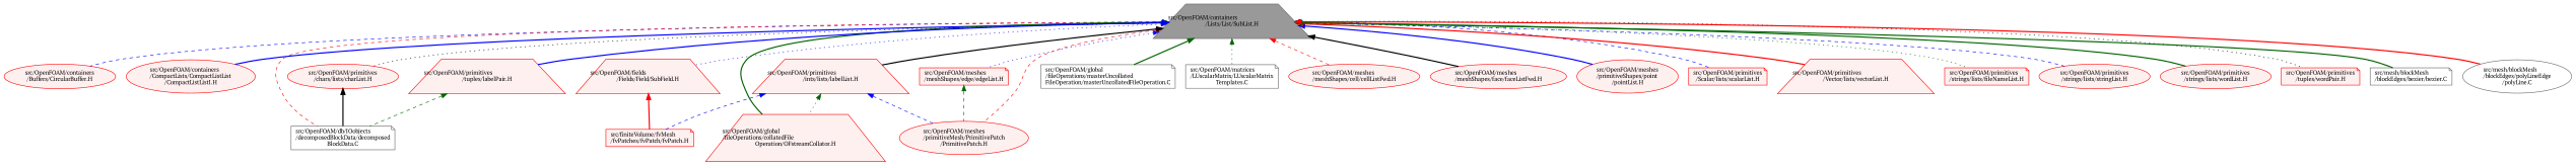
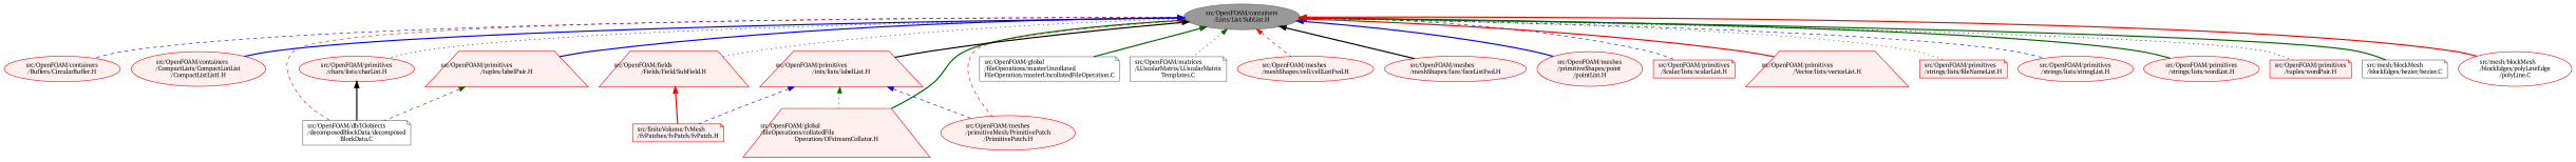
  digraph {
    fontname="PT Serif"
    node [color=red fillcolor="#FFF0F0" fontname="PT Serif" fontsize=10 shape=ellipse style=filled]
    edge [color=blue dir=back fontname="PT Serif" fontsize=10 labelfontname=Helvetica labelfontsize=10 style=bold]
-   n1 [color=gray40 fillcolor=grey60 fontcolor=black height=0.2 label="src/OpenFOAM/containers\l/Lists/List/SubList.H" shape=trapezium width=0.4]
+   n1 [color=gray40 fillcolor=grey60 fontcolor=black height=0.2 label="src/OpenFOAM/containers\l/Lists/List/SubList.H" width=0.4]
    n2 [height=0.2 label="src/OpenFOAM/containers\l/Buffers/CircularBuffer.H" width=0.4]
    n3 [height=0.2 label="src/OpenFOAM/containers\l/CompactLists/CompactListList\l/CompactListListI.H" width=0.4]
    n4 [color=grey40 fillcolor=white height=0.2 label="src/OpenFOAM/db/IOobjects\l/decomposedBlockData/decomposed\lBlockData.C" shape=note width=0.4]
    n5 [height=0.2 label="src/OpenFOAM/fields\l/Fields/Field/SubField.H" shape=trapezium width=0.4]
    n6 [height=0.2 label="src/OpenFOAM/global\l/fileOperations/collatedFile\lOperation/OFstreamCollator.H" shape=trapezium width=0.4]
    n7 [color=grey40 fillcolor=white height=0.2 label="src/OpenFOAM/global\l/fileOperations/masterUncollated\lFileOperation/masterUncollatedFileOperation.C" shape=note width=0.4]
    n8 [color=grey40 fillcolor=white height=0.2 label="src/OpenFOAM/matrices\l/LUscalarMatrix/LUscalarMatrix\lTemplates.C" shape=note width=0.4]
    n9 [height=0.2 label="src/OpenFOAM/meshes\l/meshShapes/cell/cellListFwd.H" width=0.4]
-   n10 [height=0.2 label="src/OpenFOAM/meshes\l/meshShapes/edge/edgeList.H" shape=note width=0.4]
    n11 [height=0.2 label="src/OpenFOAM/meshes\l/primitiveMesh/PrimitivePatch\l/PrimitivePatch.H" width=0.4]
    n12 [height=0.2 label="src/OpenFOAM/meshes\l/meshShapes/face/faceListFwd.H" width=0.4]
    n13 [height=0.2 label="src/OpenFOAM/meshes\l/primitiveShapes/point\l/pointList.H" width=0.4]
    n14 [height=0.2 label="src/OpenFOAM/primitives\l/Scalar/lists/scalarList.H" shape=note width=0.4]
    n15 [height=0.2 label="src/OpenFOAM/primitives\l/Vector/lists/vectorList.H" shape=trapezium width=0.4]
    n16 [height=0.2 label="src/OpenFOAM/primitives\l/chars/lists/charList.H" width=0.4]
    n17 [height=0.2 label="src/OpenFOAM/primitives\l/ints/lists/labelList.H" shape=trapezium width=0.4]
    n18 [height=0.2 label="src/OpenFOAM/primitives\l/strings/lists/fileNameList.H" shape=note width=0.4]
    n19 [height=0.2 label="src/OpenFOAM/primitives\l/strings/lists/stringList.H" width=0.4]
    n20 [height=0.2 label="src/OpenFOAM/primitives\l/strings/lists/wordList.H" width=0.4]
    n21 [height=0.2 label="src/OpenFOAM/primitives\l/tuples/labelPair.H" shape=trapezium width=0.4]
    n22 [height=0.2 label="src/OpenFOAM/primitives\l/tuples/wordPair.H" shape=note width=0.4]
    n23 [color=grey40 fillcolor=white height=0.2 label="src/mesh/blockMesh\l/blockEdges/bezier/bezier.C" shape=note width=0.4]
-   n24 [color=grey40 fillcolor=white height=0.2 label="src/mesh/blockMesh\l/blockEdges/polyLineEdge\l/polyLine.C" width=0.4]
+   n24 [fillcolor=white height=0.2 label="src/mesh/blockMesh\l/blockEdges/polyLineEdge\l/polyLine.C" width=0.4]
    n25 [height=0.2 label="src/finiteVolume/fvMesh\l/fvPatches/fvPatch/fvPatch.H" shape=note width=0.4]
    n1 -> n2 [style=dashed]
    n1 -> n3
    n1 -> n4 [color=red style=dashed]
    n1 -> n5 [style=dotted]
    n1 -> n6 [color=darkgreen]
    n1 -> n7 [color=darkgreen]
    n1 -> n8 [color=darkgreen style=dotted]
    n1 -> n9 [color=red style=dashed]
-   n1 -> n10 [style=dotted]
    n1 -> n11 [color=red style=dashed]
    n1 -> n12 [color=black]
    n1 -> n13
    n1 -> n14 [style=dashed]
    n1 -> n15 [color=red]
    n1 -> n16 [color=black style=dotted]
    n1 -> n17 [color=black]
    n1 -> n18 [color=darkgreen style=dotted]
    n1 -> n19 [style=dashed]
    n1 -> n20 [color=darkgreen]
    n1 -> n21
    n1 -> n22 [color=black style=dotted]
    n1 -> n23 [color=darkgreen]
    n1 -> n24 [color=red]
    n5 -> n25 [color=red]
-   n10 -> n11 [color=darkgreen style=dashed]
    n16 -> n4 [color=black]
    n17 -> n6 [color=darkgreen style=dotted]
    n17 -> n11 [style=dashed]
    n17 -> n25 [style=dashed]
    n21 -> n4 [color=darkgreen style=dashed]
  }
